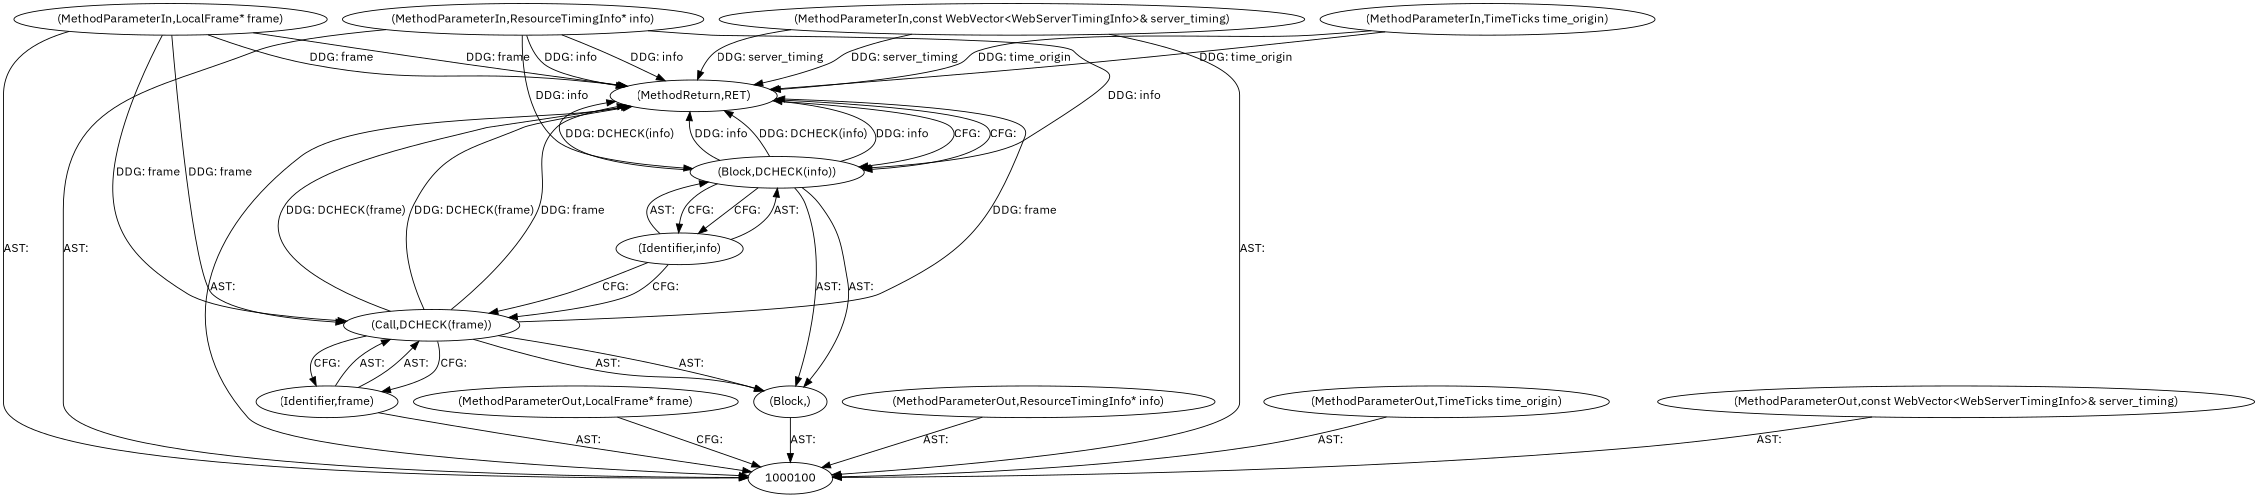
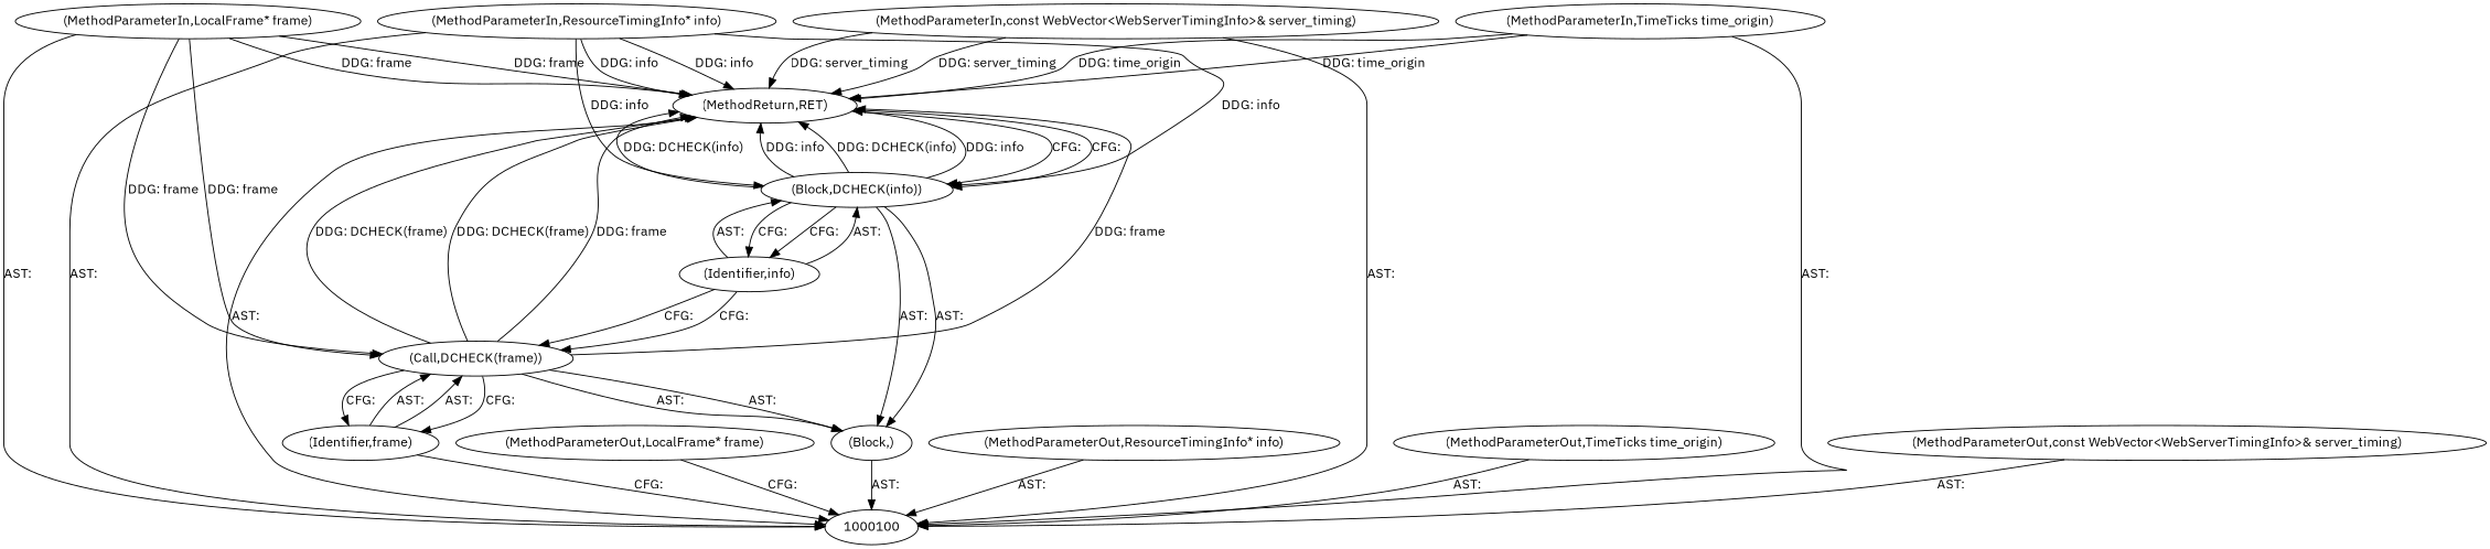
  digraph {
    fontname="IBM Plex Sans"
    node [fontname="IBM Plex Sans"]
    edge [fontname="IBM Plex Sans"]
    n1 [label="(MethodReturn,RET)"]
    n2 [label="(Block,DCHECK(info))"]
    1000100
    n4 [label="(Block,)"]
    n5 [label="(Identifier,info)"]
    n6 [label="(Identifier,frame)"]
    n7 [label="(Call,DCHECK(frame))"]
    n8 [label="(MethodParameterIn,LocalFrame* frame)"]
    n9 [label="(MethodParameterOut,LocalFrame* frame)"]
    n10 [label="(MethodParameterIn,ResourceTimingInfo* info)"]
    n11 [label="(MethodParameterOut,ResourceTimingInfo* info)"]
    n12 [label="(MethodParameterIn,TimeTicks time_origin)"]
    n13 [label="(MethodParameterOut,TimeTicks time_origin)"]
    n14 [label="(MethodParameterIn,const WebVector<WebServerTimingInfo>& server_timing)"]
    n15 [label="(MethodParameterOut,const WebVector<WebServerTimingInfo>& server_timing)"]
    n1 -> n2 [label="CFG: "]
    n1 -> n2 [label="CFG: "]
    n1 -> 1000100 [label="AST: "]
    n2 -> n1 [label="DDG: DCHECK(info)"]
    n2 -> n1 [label="DDG: info"]
    n2 -> n1 [label="DDG: DCHECK(info)"]
    n2 -> n1 [label="DDG: info"]
    n2 -> n4 [label="AST: "]
    n2 -> n4 [label="AST: "]
    n2 -> n5 [label="CFG: "]
    n2 -> n5 [label="CFG: "]
    n4 -> 1000100 [label="AST: "]
    n5 -> n2 [label="AST: "]
    n5 -> n2 [label="AST: "]
    n5 -> n7 [label="CFG: "]
    n5 -> n7 [label="CFG: "]
-   n6 -> 1000100 [label="AST: "]
+   n6 -> 1000100 [label="CFG: "]
    n6 -> n7 [label="AST: "]
    n6 -> n7 [label="AST: "]
    n7 -> n1 [label="DDG: frame"]
    n7 -> n1 [label="DDG: DCHECK(frame)"]
    n7 -> n1 [label="DDG: frame"]
    n7 -> n1 [label="DDG: DCHECK(frame)"]
    n7 -> n4 [label="AST: "]
    n7 -> n4 [label="AST: "]
    n7 -> n6 [label="CFG: "]
    n7 -> n6 [label="CFG: "]
    n8 -> n1 [label="DDG: frame"]
    n8 -> n1 [label="DDG: frame"]
    n8 -> 1000100 [label="AST: "]
    n8 -> n7 [label="DDG: frame"]
    n8 -> n7 [label="DDG: frame"]
    n9 -> 1000100 [label="CFG: "]
    n10 -> n1 [label="DDG: info"]
    n10 -> n1 [label="DDG: info"]
    n10 -> n2 [label="DDG: info"]
    n10 -> n2 [label="DDG: info"]
    n10 -> 1000100 [label="AST: "]
    n11 -> 1000100 [label="AST: "]
    n12 -> n1 [label="DDG: time_origin"]
    n12 -> n1 [label="DDG: time_origin"]
+   n12 -> 1000100 [label="AST: "]
    n13 -> 1000100 [label="AST: "]
    n14 -> n1 [label="DDG: server_timing"]
    n14 -> n1 [label="DDG: server_timing"]
    n14 -> 1000100 [label="AST: "]
    n15 -> 1000100 [label="AST: "]
  }
